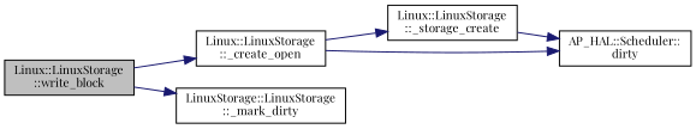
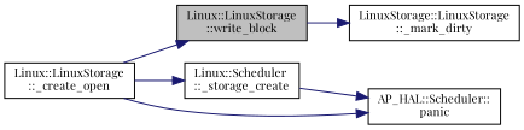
  digraph {
    fontname="Playfair Display"
    rankdir=LR
    node [color=black fillcolor=white fontname="Playfair Display" fontsize=10 shape=record style=filled]
    edge [color=midnightblue fontname="Playfair Display" fontsize=10 labelfontname=Helvetica labelfontsize=10 style=solid]
    n1 [fillcolor=grey75 fontcolor=black height=0.2 label="Linux::LinuxStorage\l::write_block" width=0.4]
    n2 [height=0.2 label="Linux::LinuxStorage\l::_create_open" width=0.4]
    n3 [height=0.2 label="LinuxStorage::LinuxStorage\l::_mark_dirty" width=0.4]
-   n4 [height=0.2 label="Linux::LinuxStorage\l::_storage_create" width=0.4]
-   n5 [height=0.2 label="AP_HAL::Scheduler::\ldirty" width=0.4]
-   n1 -> n2
+   n4 [height=0.2 label="Linux::Scheduler\l::_storage_create" width=0.4]
+   n5 [height=0.2 label="AP_HAL::Scheduler::\lpanic" width=0.4]
+   n2 -> n1
    n1 -> n3
    n2 -> n4
    n2 -> n5
    n4 -> n5
  }
